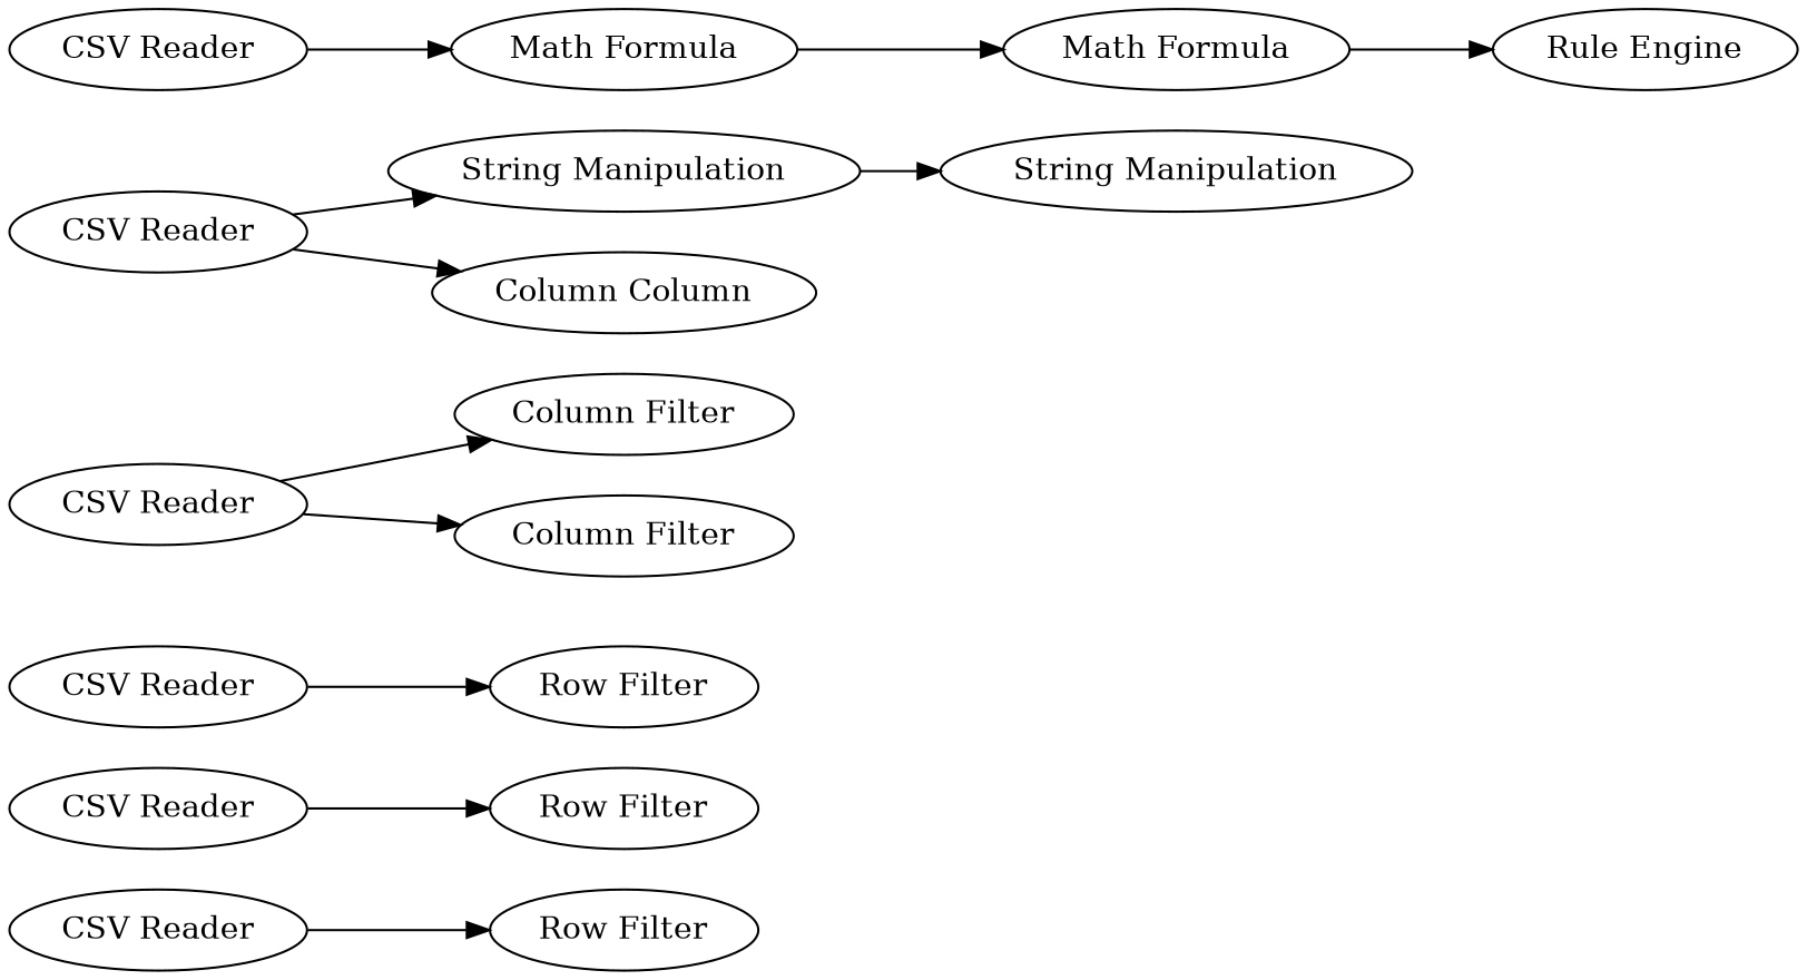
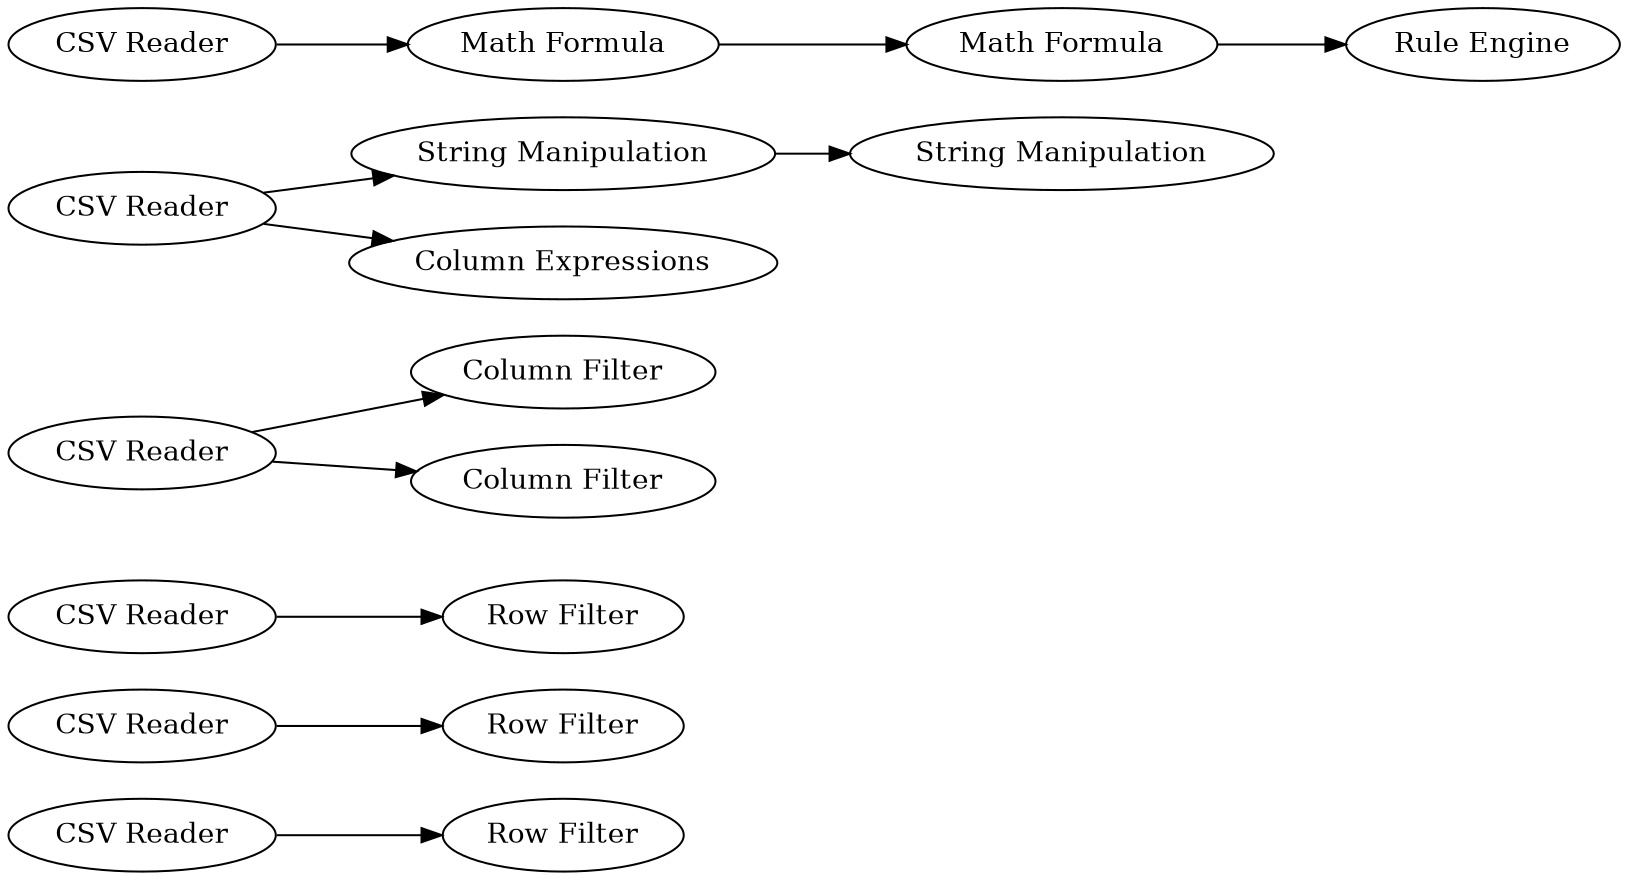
  digraph {
    rankdir=LR
    n1 [label="CSV Reader"]
    n2 [label="Row Filter"]
    n3 [label="CSV Reader"]
    n4 [label="Row Filter"]
    n5 [label="CSV Reader"]
    n6 [label="Row Filter"]
    n7 [label="Column Filter"]
    n8 [label="Column Filter"]
    n9 [label="CSV Reader"]
    n10 [label="String Manipulation"]
    n11 [label="String Manipulation"]
-   n12 [label="Column Column"]
+   n12 [label="Column Expressions"]
    n13 [label="CSV Reader"]
    n14 [label="CSV Reader"]
    n15 [label="Math Formula"]
    n16 [label="Math Formula"]
    n17 [label="Rule Engine"]
    n1 -> n2
    n3 -> n4
    n5 -> n6
    n9 -> n7
    n9 -> n8
    n10 -> n11
    n13 -> n10
    n13 -> n12
    n14 -> n15
    n15 -> n16
    n16 -> n17
  }
